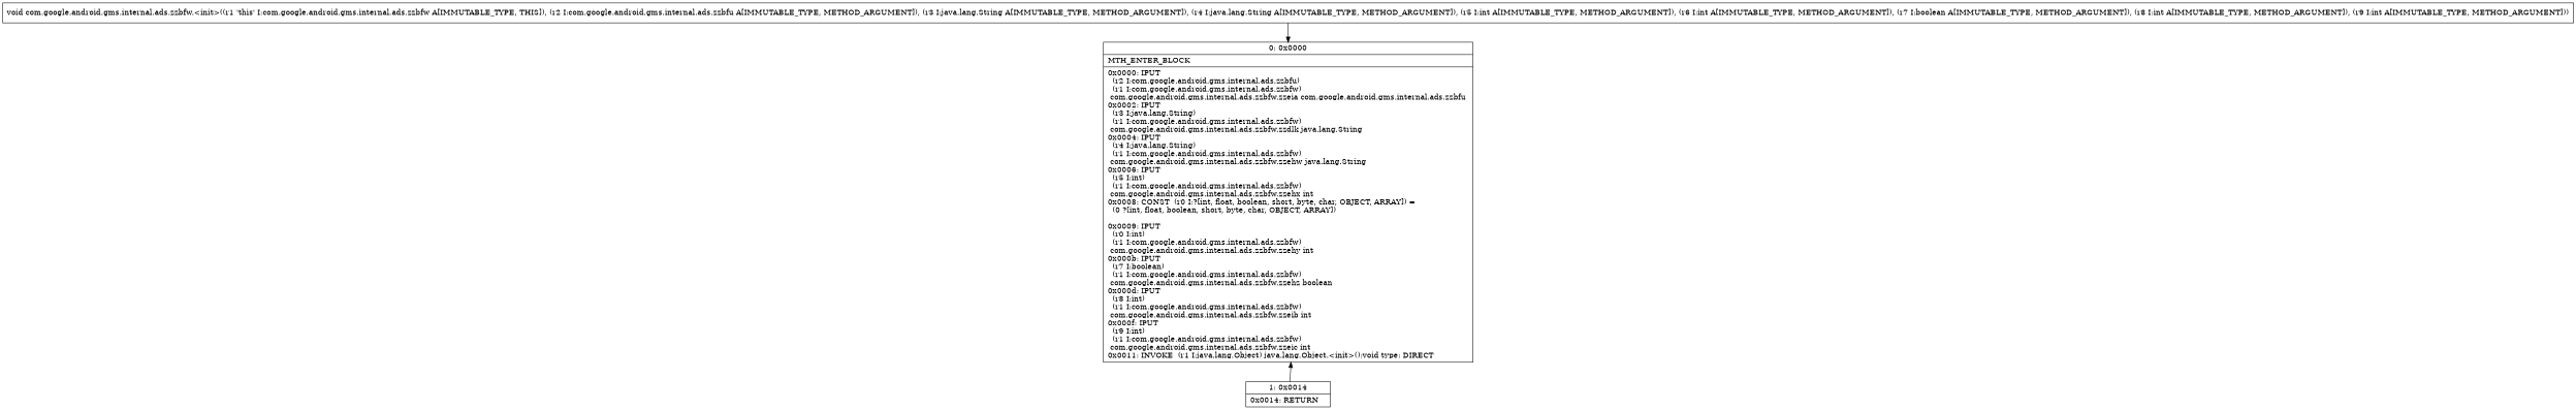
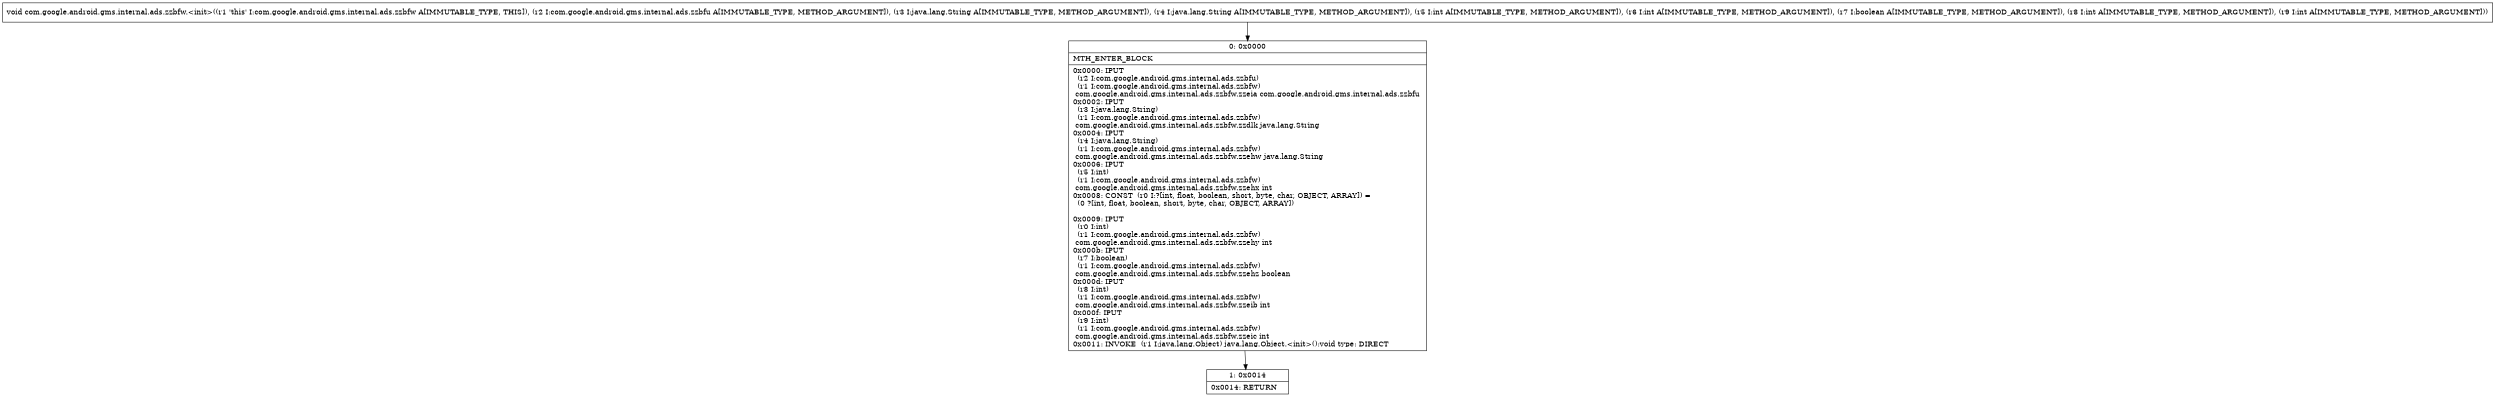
  digraph {
    node [shape=record]
    n1 [label="{0\:\ 0x0000|MTH_ENTER_BLOCK\l|0x0000: IPUT  \l  (r2 I:com.google.android.gms.internal.ads.zzbfu)\l  (r1 I:com.google.android.gms.internal.ads.zzbfw)\l com.google.android.gms.internal.ads.zzbfw.zzeia com.google.android.gms.internal.ads.zzbfu \l0x0002: IPUT  \l  (r3 I:java.lang.String)\l  (r1 I:com.google.android.gms.internal.ads.zzbfw)\l com.google.android.gms.internal.ads.zzbfw.zzdlk java.lang.String \l0x0004: IPUT  \l  (r4 I:java.lang.String)\l  (r1 I:com.google.android.gms.internal.ads.zzbfw)\l com.google.android.gms.internal.ads.zzbfw.zzehw java.lang.String \l0x0006: IPUT  \l  (r5 I:int)\l  (r1 I:com.google.android.gms.internal.ads.zzbfw)\l com.google.android.gms.internal.ads.zzbfw.zzehx int \l0x0008: CONST  (r0 I:?[int, float, boolean, short, byte, char, OBJECT, ARRAY]) = \l  (0 ?[int, float, boolean, short, byte, char, OBJECT, ARRAY])\l \l0x0009: IPUT  \l  (r0 I:int)\l  (r1 I:com.google.android.gms.internal.ads.zzbfw)\l com.google.android.gms.internal.ads.zzbfw.zzehy int \l0x000b: IPUT  \l  (r7 I:boolean)\l  (r1 I:com.google.android.gms.internal.ads.zzbfw)\l com.google.android.gms.internal.ads.zzbfw.zzehz boolean \l0x000d: IPUT  \l  (r8 I:int)\l  (r1 I:com.google.android.gms.internal.ads.zzbfw)\l com.google.android.gms.internal.ads.zzbfw.zzeib int \l0x000f: IPUT  \l  (r9 I:int)\l  (r1 I:com.google.android.gms.internal.ads.zzbfw)\l com.google.android.gms.internal.ads.zzbfw.zzeic int \l0x0011: INVOKE  (r1 I:java.lang.Object) java.lang.Object.\<init\>():void type: DIRECT \l}"]
    n2 [label="{1\:\ 0x0014|0x0014: RETURN   \l}"]
    n3 [label="{void com.google.android.gms.internal.ads.zzbfw.\<init\>((r1 'this' I:com.google.android.gms.internal.ads.zzbfw A[IMMUTABLE_TYPE, THIS]), (r2 I:com.google.android.gms.internal.ads.zzbfu A[IMMUTABLE_TYPE, METHOD_ARGUMENT]), (r3 I:java.lang.String A[IMMUTABLE_TYPE, METHOD_ARGUMENT]), (r4 I:java.lang.String A[IMMUTABLE_TYPE, METHOD_ARGUMENT]), (r5 I:int A[IMMUTABLE_TYPE, METHOD_ARGUMENT]), (r6 I:int A[IMMUTABLE_TYPE, METHOD_ARGUMENT]), (r7 I:boolean A[IMMUTABLE_TYPE, METHOD_ARGUMENT]), (r8 I:int A[IMMUTABLE_TYPE, METHOD_ARGUMENT]), (r9 I:int A[IMMUTABLE_TYPE, METHOD_ARGUMENT])) }"]
-   n2 -> n1
+   n1 -> n2
    n3 -> n1
  }
